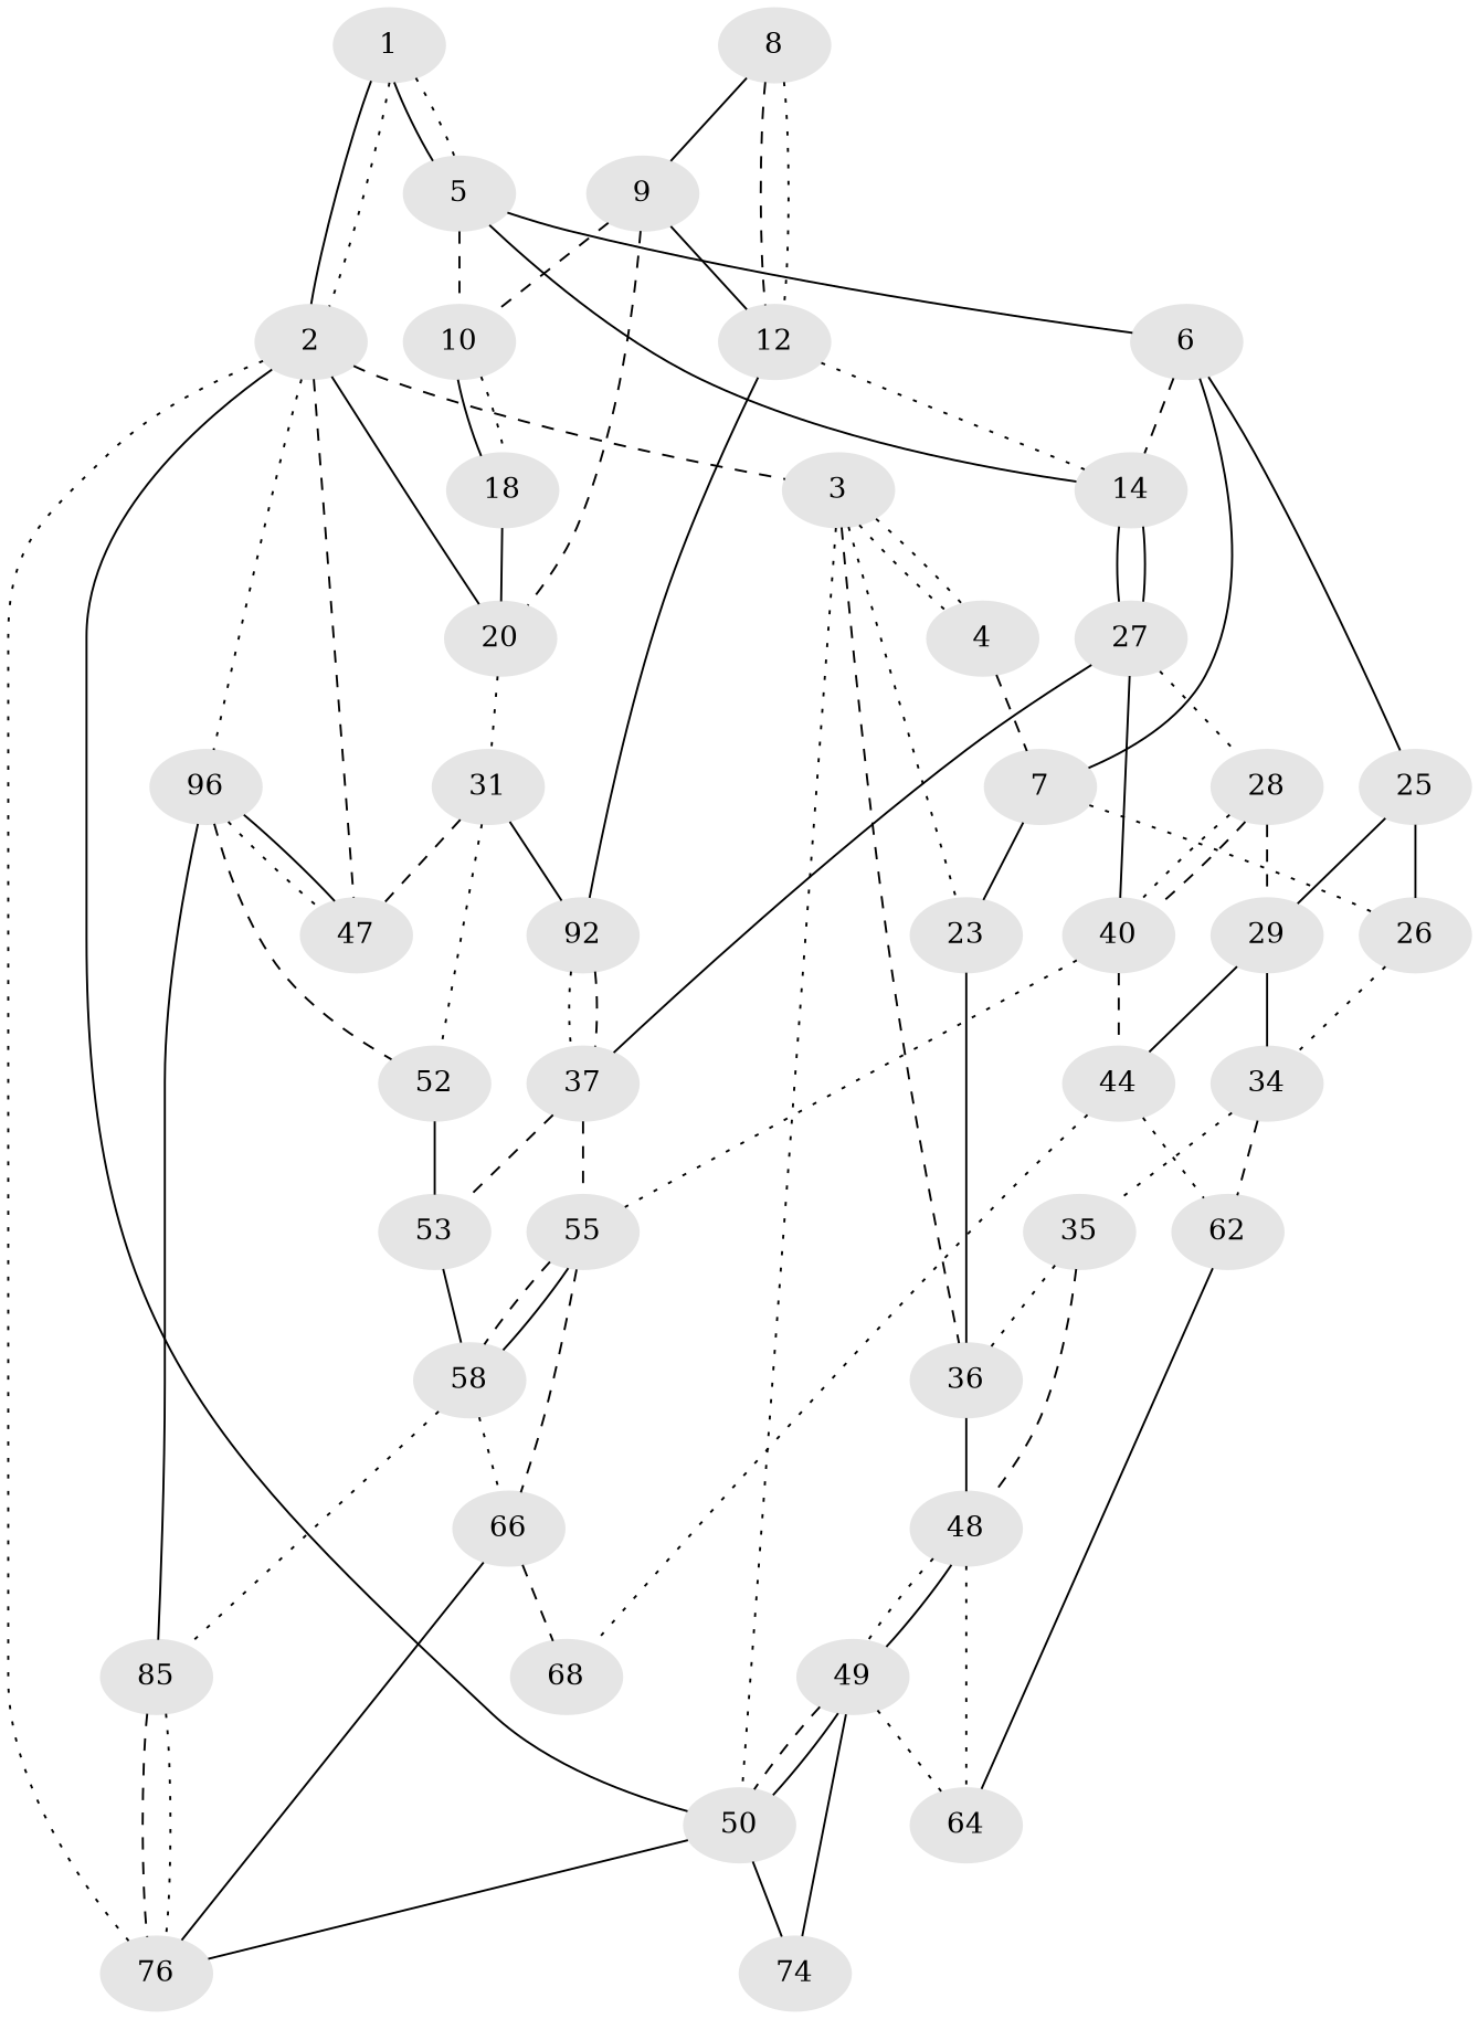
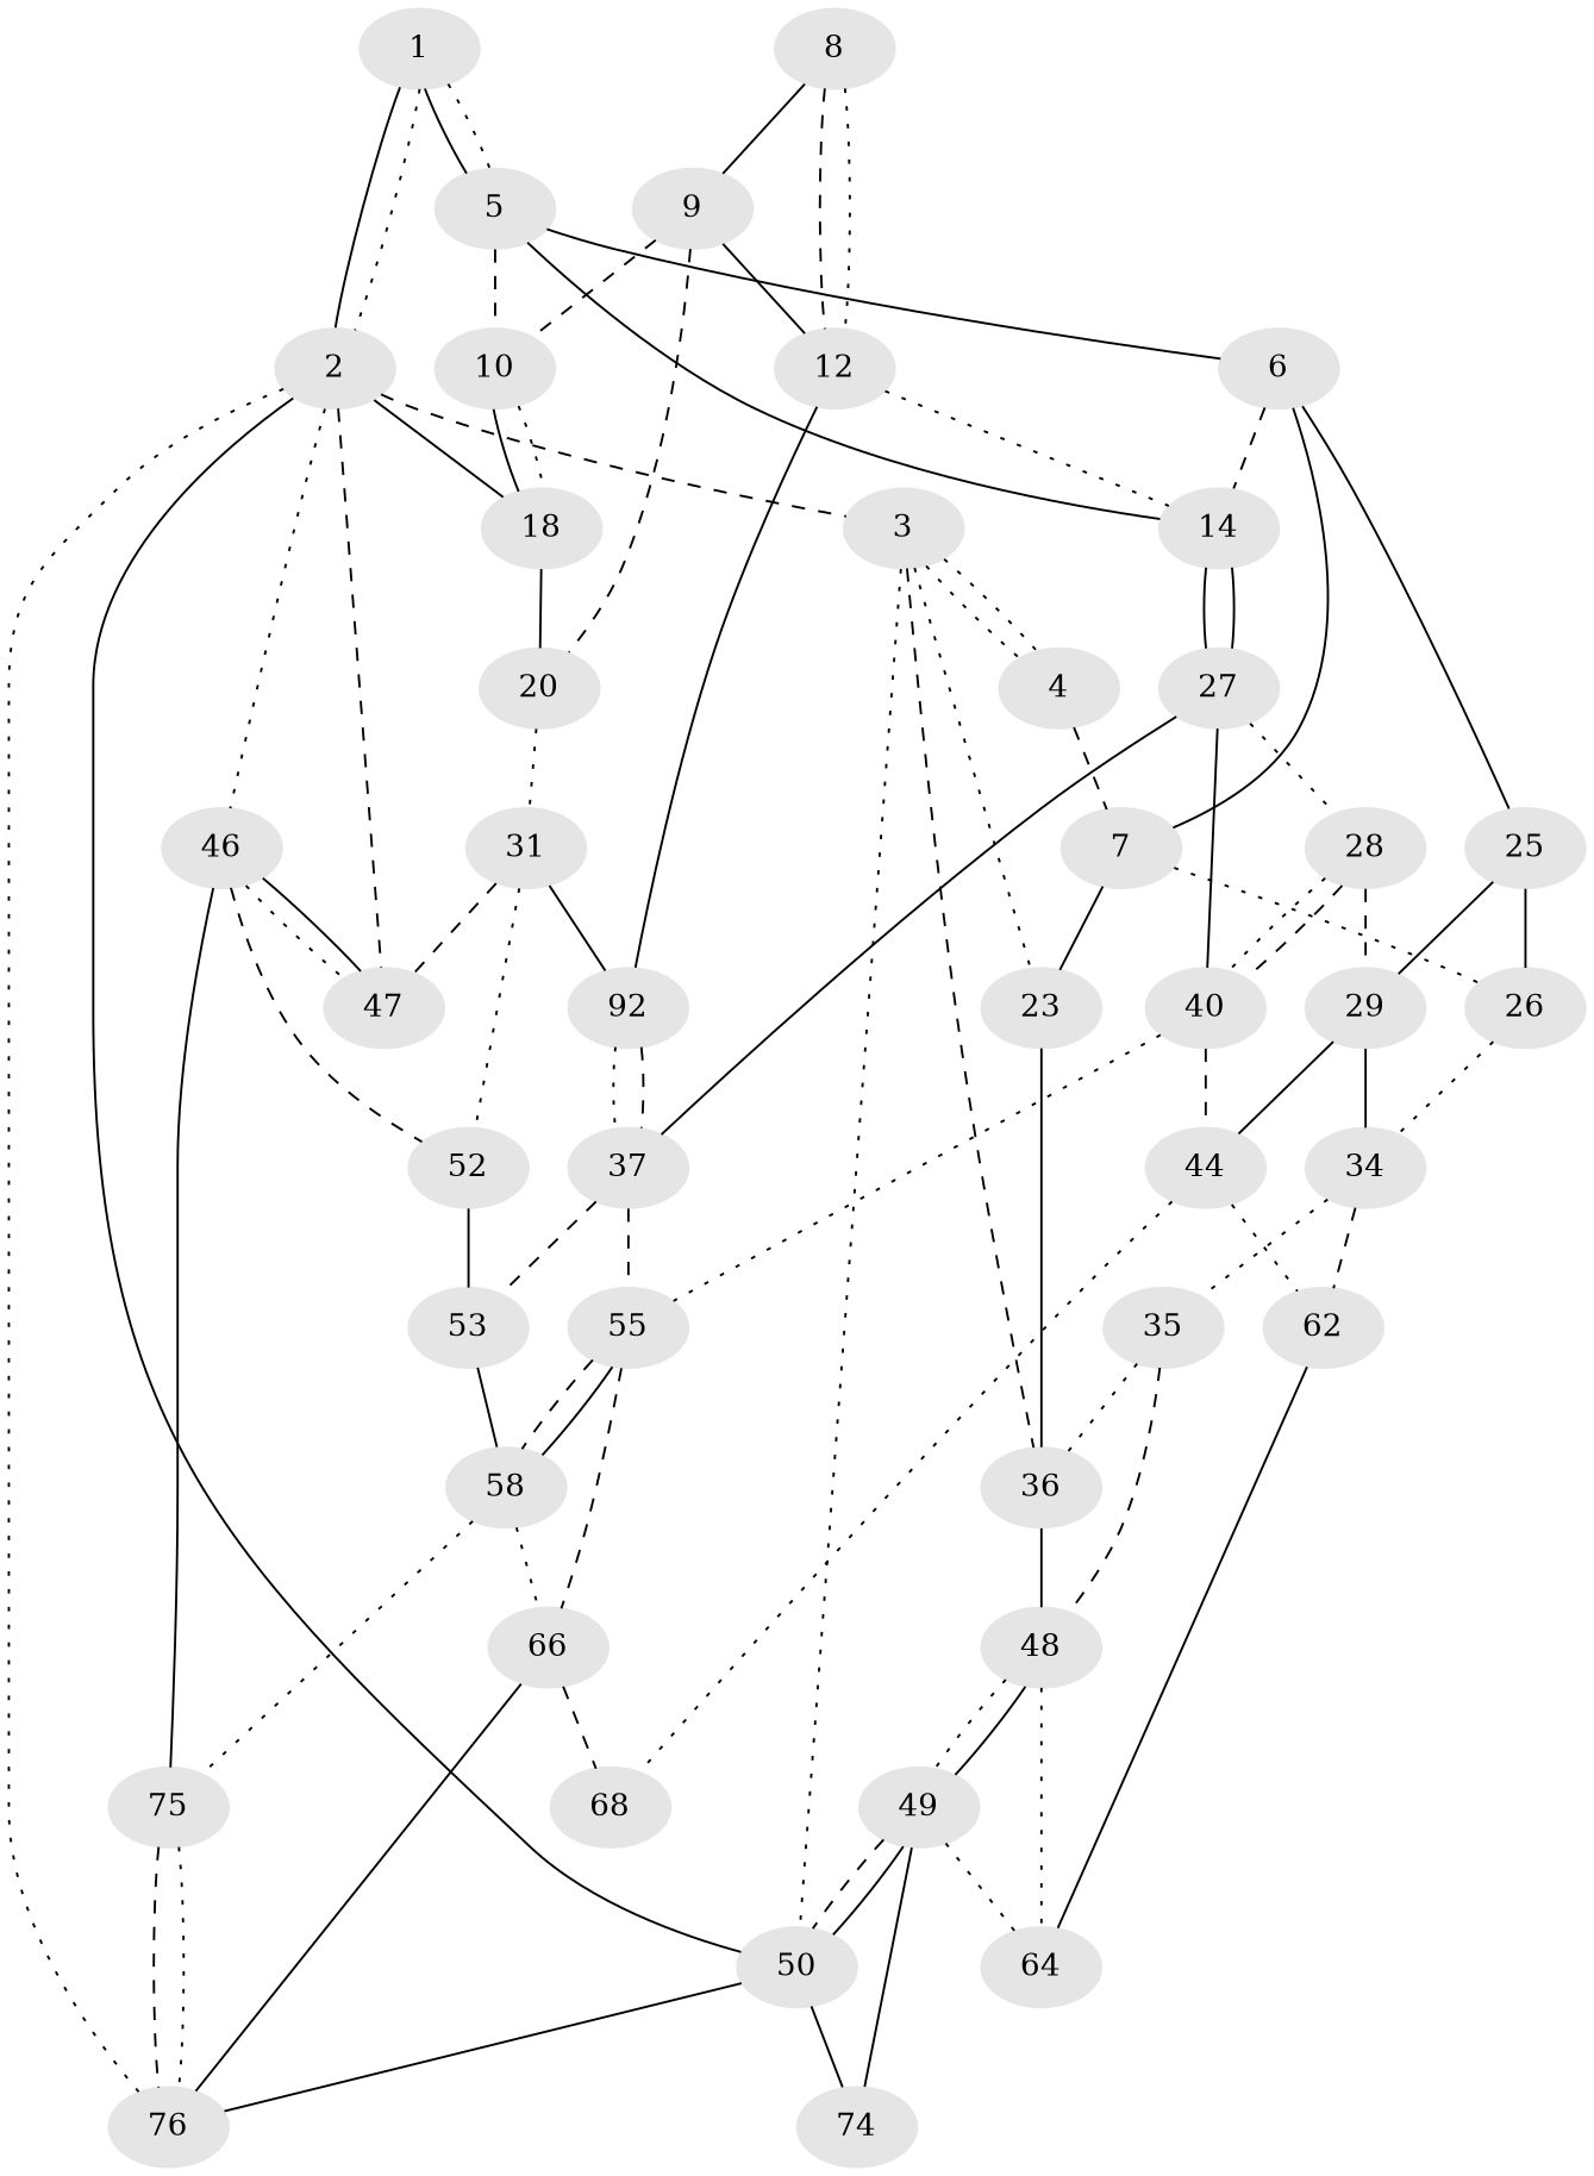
  graph {
    node [color=gray90 style=filled]
    edge [style=solid]
    2 [super="+45"]
    1
    5 [super="+16"]
    3 [super="+22"]
    18 [super="+19"]
-   46 [super="+60" label=96]
+   46 [super="+60"]
    50 [super="+78"]
    76 [super="+77"]
    47
    6 [super="+21"]
    10 [super="+11"]
    14 [super="+15"]
    4
    23
    36 [super="+39"]
    20
    52 [super="+59"]
-   75 [label=85]
+   75
    74
    7 [super="+24"]
    48 [super="+61"]
    26 [super="+33"]
    25 [super="+30"]
    27 [super="+38"]
    29 [super="+41"]
    34 [super="+42"]
    9 [super="+17"]
    8
    12 [super="+13"]
    n30 [label=92]
    31 [super="+51"]
    37 [super="+54"]
    28
    40 [super="+43"]
    44 [super="+65"]
    35
    62 [super="+63"]
    53 [super="+57"]
    55 [super="+56"]
    68 [super="+69"]
    64
    49 [super="+72"]
    58 [super="+71"]
    66 [super="+67"]
    2 -- 3 [style=dashed]
-   2 -- 20
+   2 -- 18
    2 -- 46 [style=dotted]
    2 -- 50
    2 -- 76 [style=dotted]
    2 -- 47 [style=dashed]
    1 -- 2
    1 -- 2 [style=dotted]
    1 -- 5
    1 -- 5 [style=dotted]
    5 -- 6
    5 -- 10 [style=dashed]
    5 -- 14
    3 -- 50 [style=dotted]
    3 -- 4 [style=dotted]
    3 -- 4 [style=dotted]
    3 -- 23 [style=dotted]
    3 -- 36 [style=dashed]
    18 -- 20
    46 -- 47 [style=dotted]
    46 -- 47
    46 -- 52 [style=dashed]
    46 -- 75
    50 -- 76
    50 -- 74
    6 -- 14 [style=dashed]
    6 -- 7
    6 -- 25
    10 -- 18
    10 -- 18 [style=dotted]
    14 -- 27
    14 -- 27
    4 -- 7 [style=dashed]
    23 -- 36
    36 -- 48
    20 -- 31 [style=dotted]
    52 -- 53 [weight=2]
    75 -- 76 [style=dashed]
    75 -- 76 [style=dotted]
    7 -- 23
    7 -- 26 [style=dotted]
    48 -- 64 [style=dotted]
    48 -- 49 [style=dotted]
    48 -- 49
    26 -- 34 [style=dotted]
    25 -- 26 [weight=2]
    25 -- 29
    27 -- 37
    27 -- 28 [style=dotted]
    27 -- 40
    29 -- 34
    29 -- 44
    34 -- 35 [style=dotted]
    34 -- 62 [style=dashed]
    9 -- 10 [style=dashed]
    9 -- 20 [style=dashed]
    9 -- 12
    8 -- 9
    8 -- 12 [style=dashed]
    8 -- 12 [style=dotted]
    12 -- 14 [style=dotted]
    12 -- n30
    n30 -- 37 [style=dotted]
    n30 -- 37 [style=dashed]
    31 -- 47 [style=dashed]
    31 -- 52 [style=dotted]
    31 -- n30
    37 -- 53 [style=dashed]
    37 -- 55 [style=dashed]
    28 -- 29 [style=dashed]
    28 -- 40 [style=dotted]
    28 -- 40 [style=dashed]
    40 -- 44 [style=dashed]
    40 -- 55 [style=dotted]
    44 -- 62 [style=dotted]
    44 -- 68 [style=dotted]
    35 -- 36 [style=dotted]
    35 -- 48 [style=dashed]
    62 -- 64
    53 -- 58
    55 -- 58 [style=dashed]
    55 -- 58
    55 -- 66 [style=dashed]
    49 -- 50 [style=dashed]
    49 -- 50
    49 -- 74
    49 -- 64 [style=dotted]
    58 -- 75 [style=dotted]
    58 -- 66 [style=dotted]
    66 -- 76
    66 -- 68 [style=dashed]
  }
